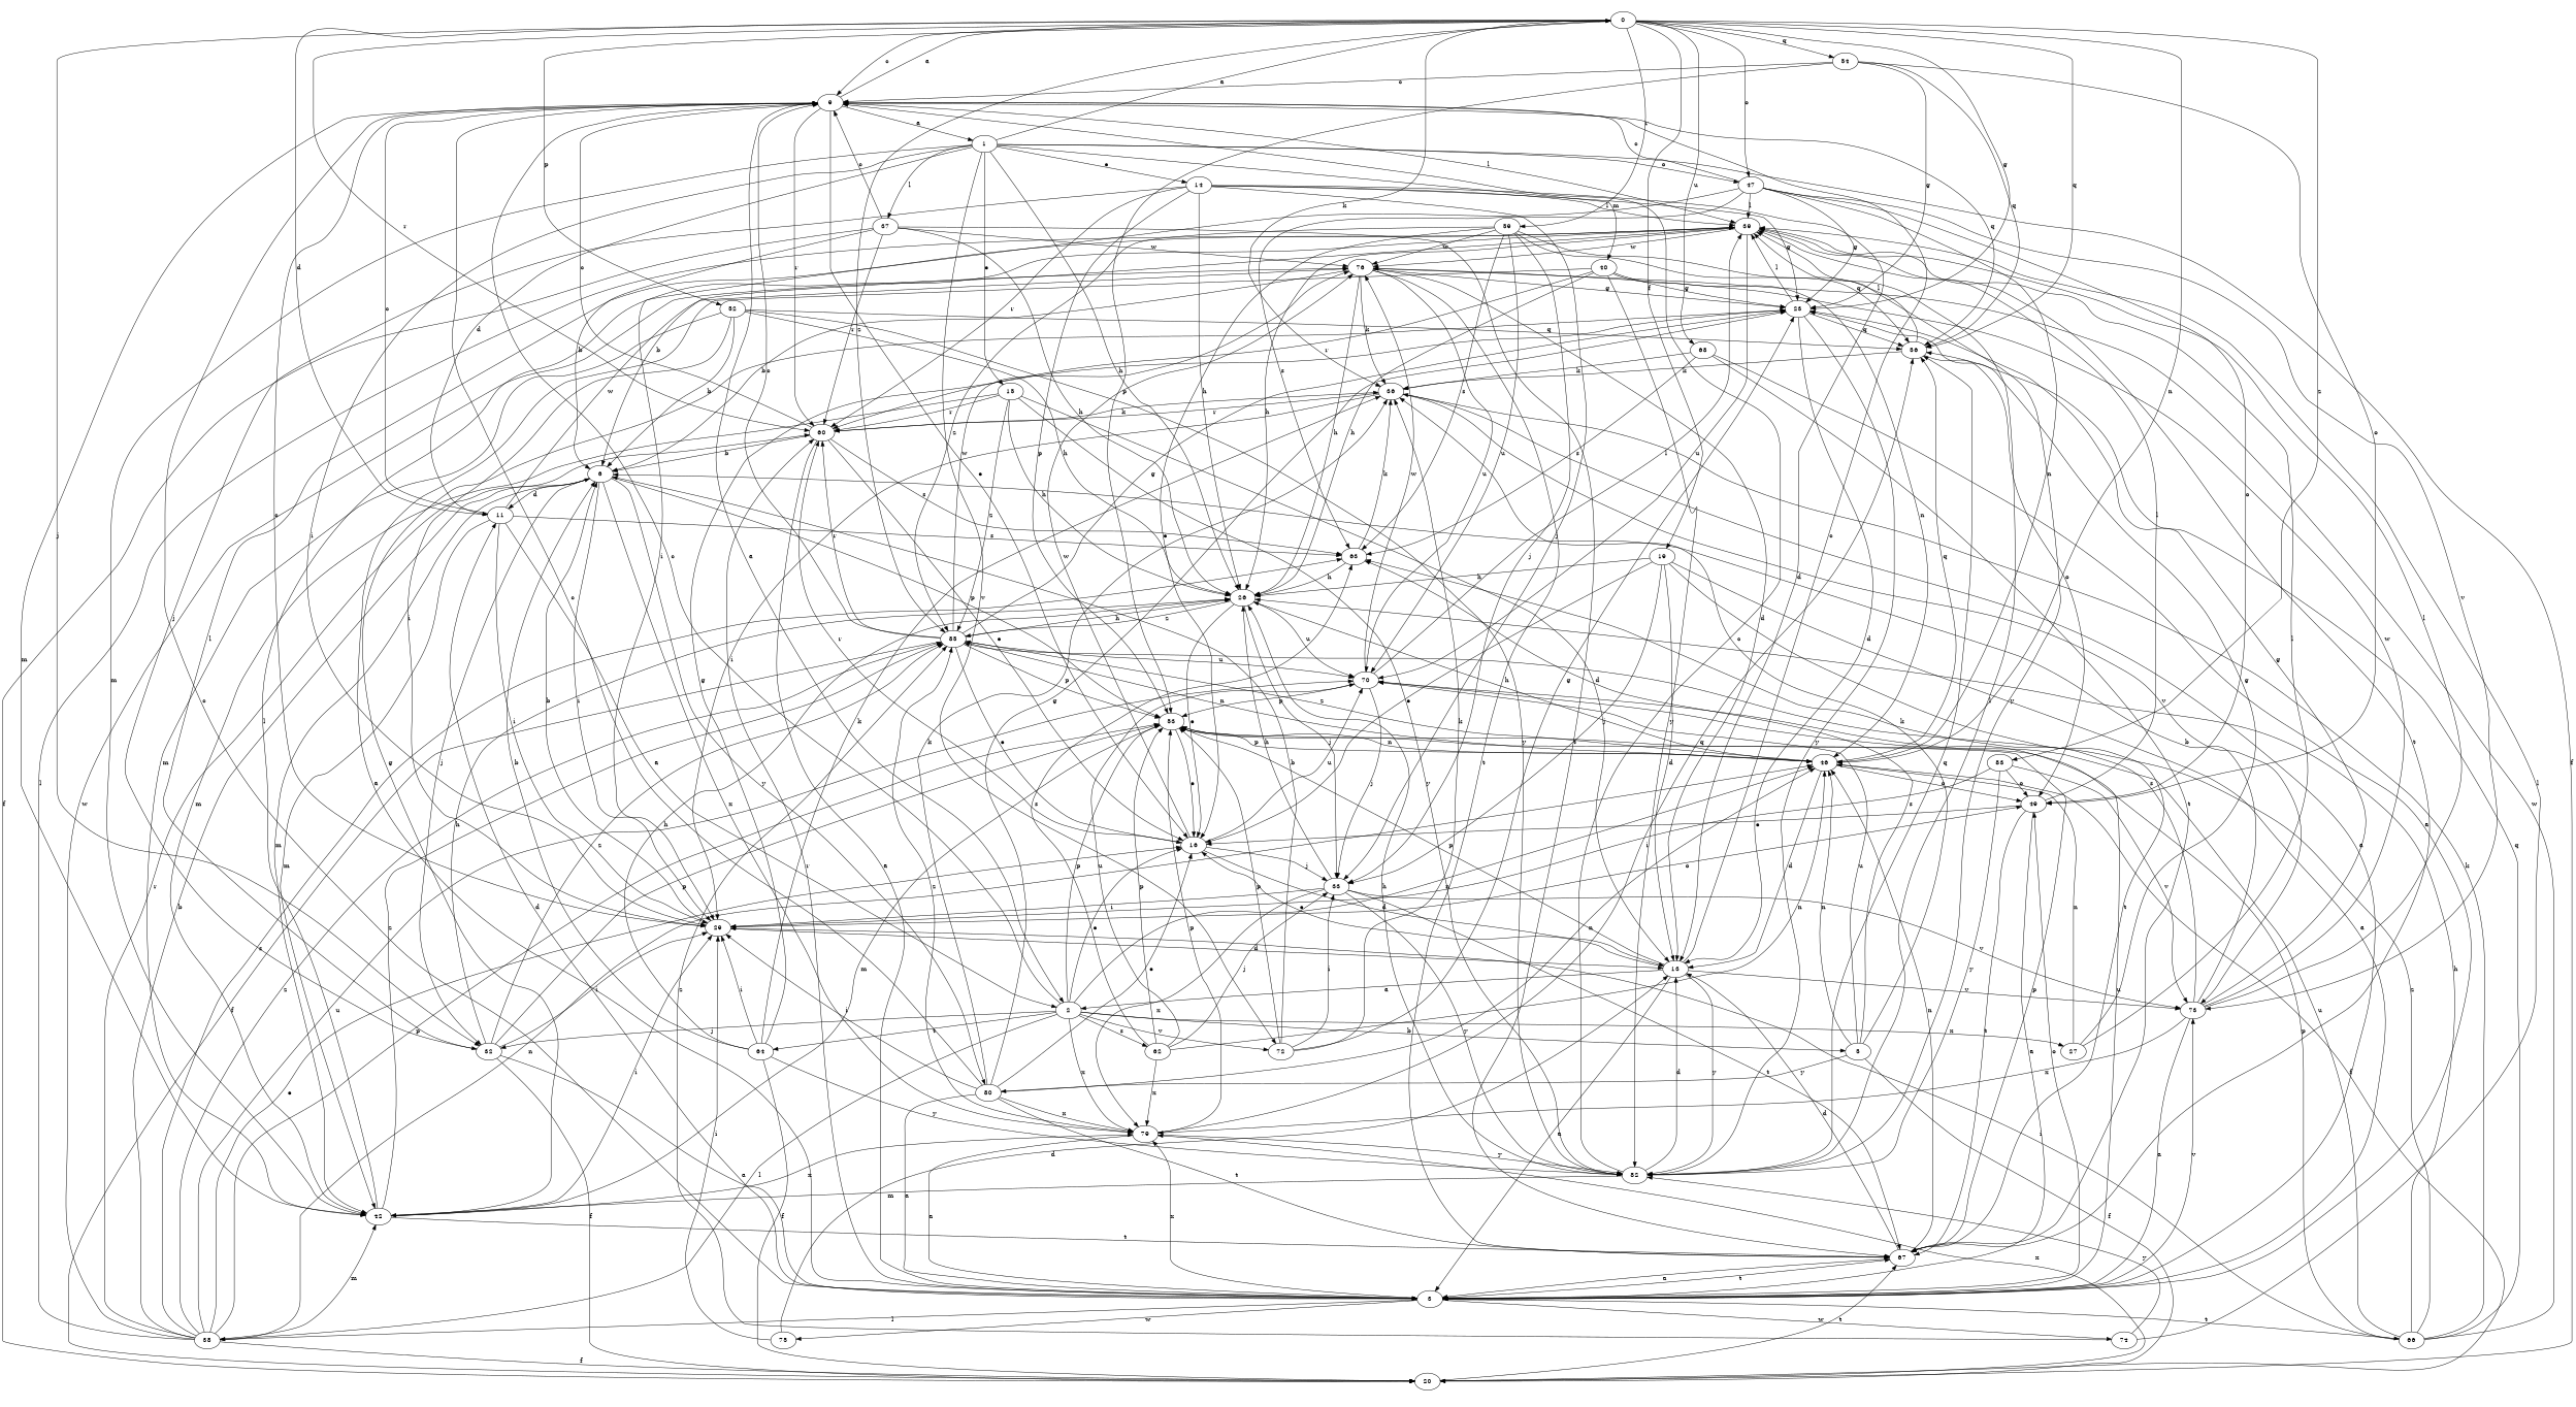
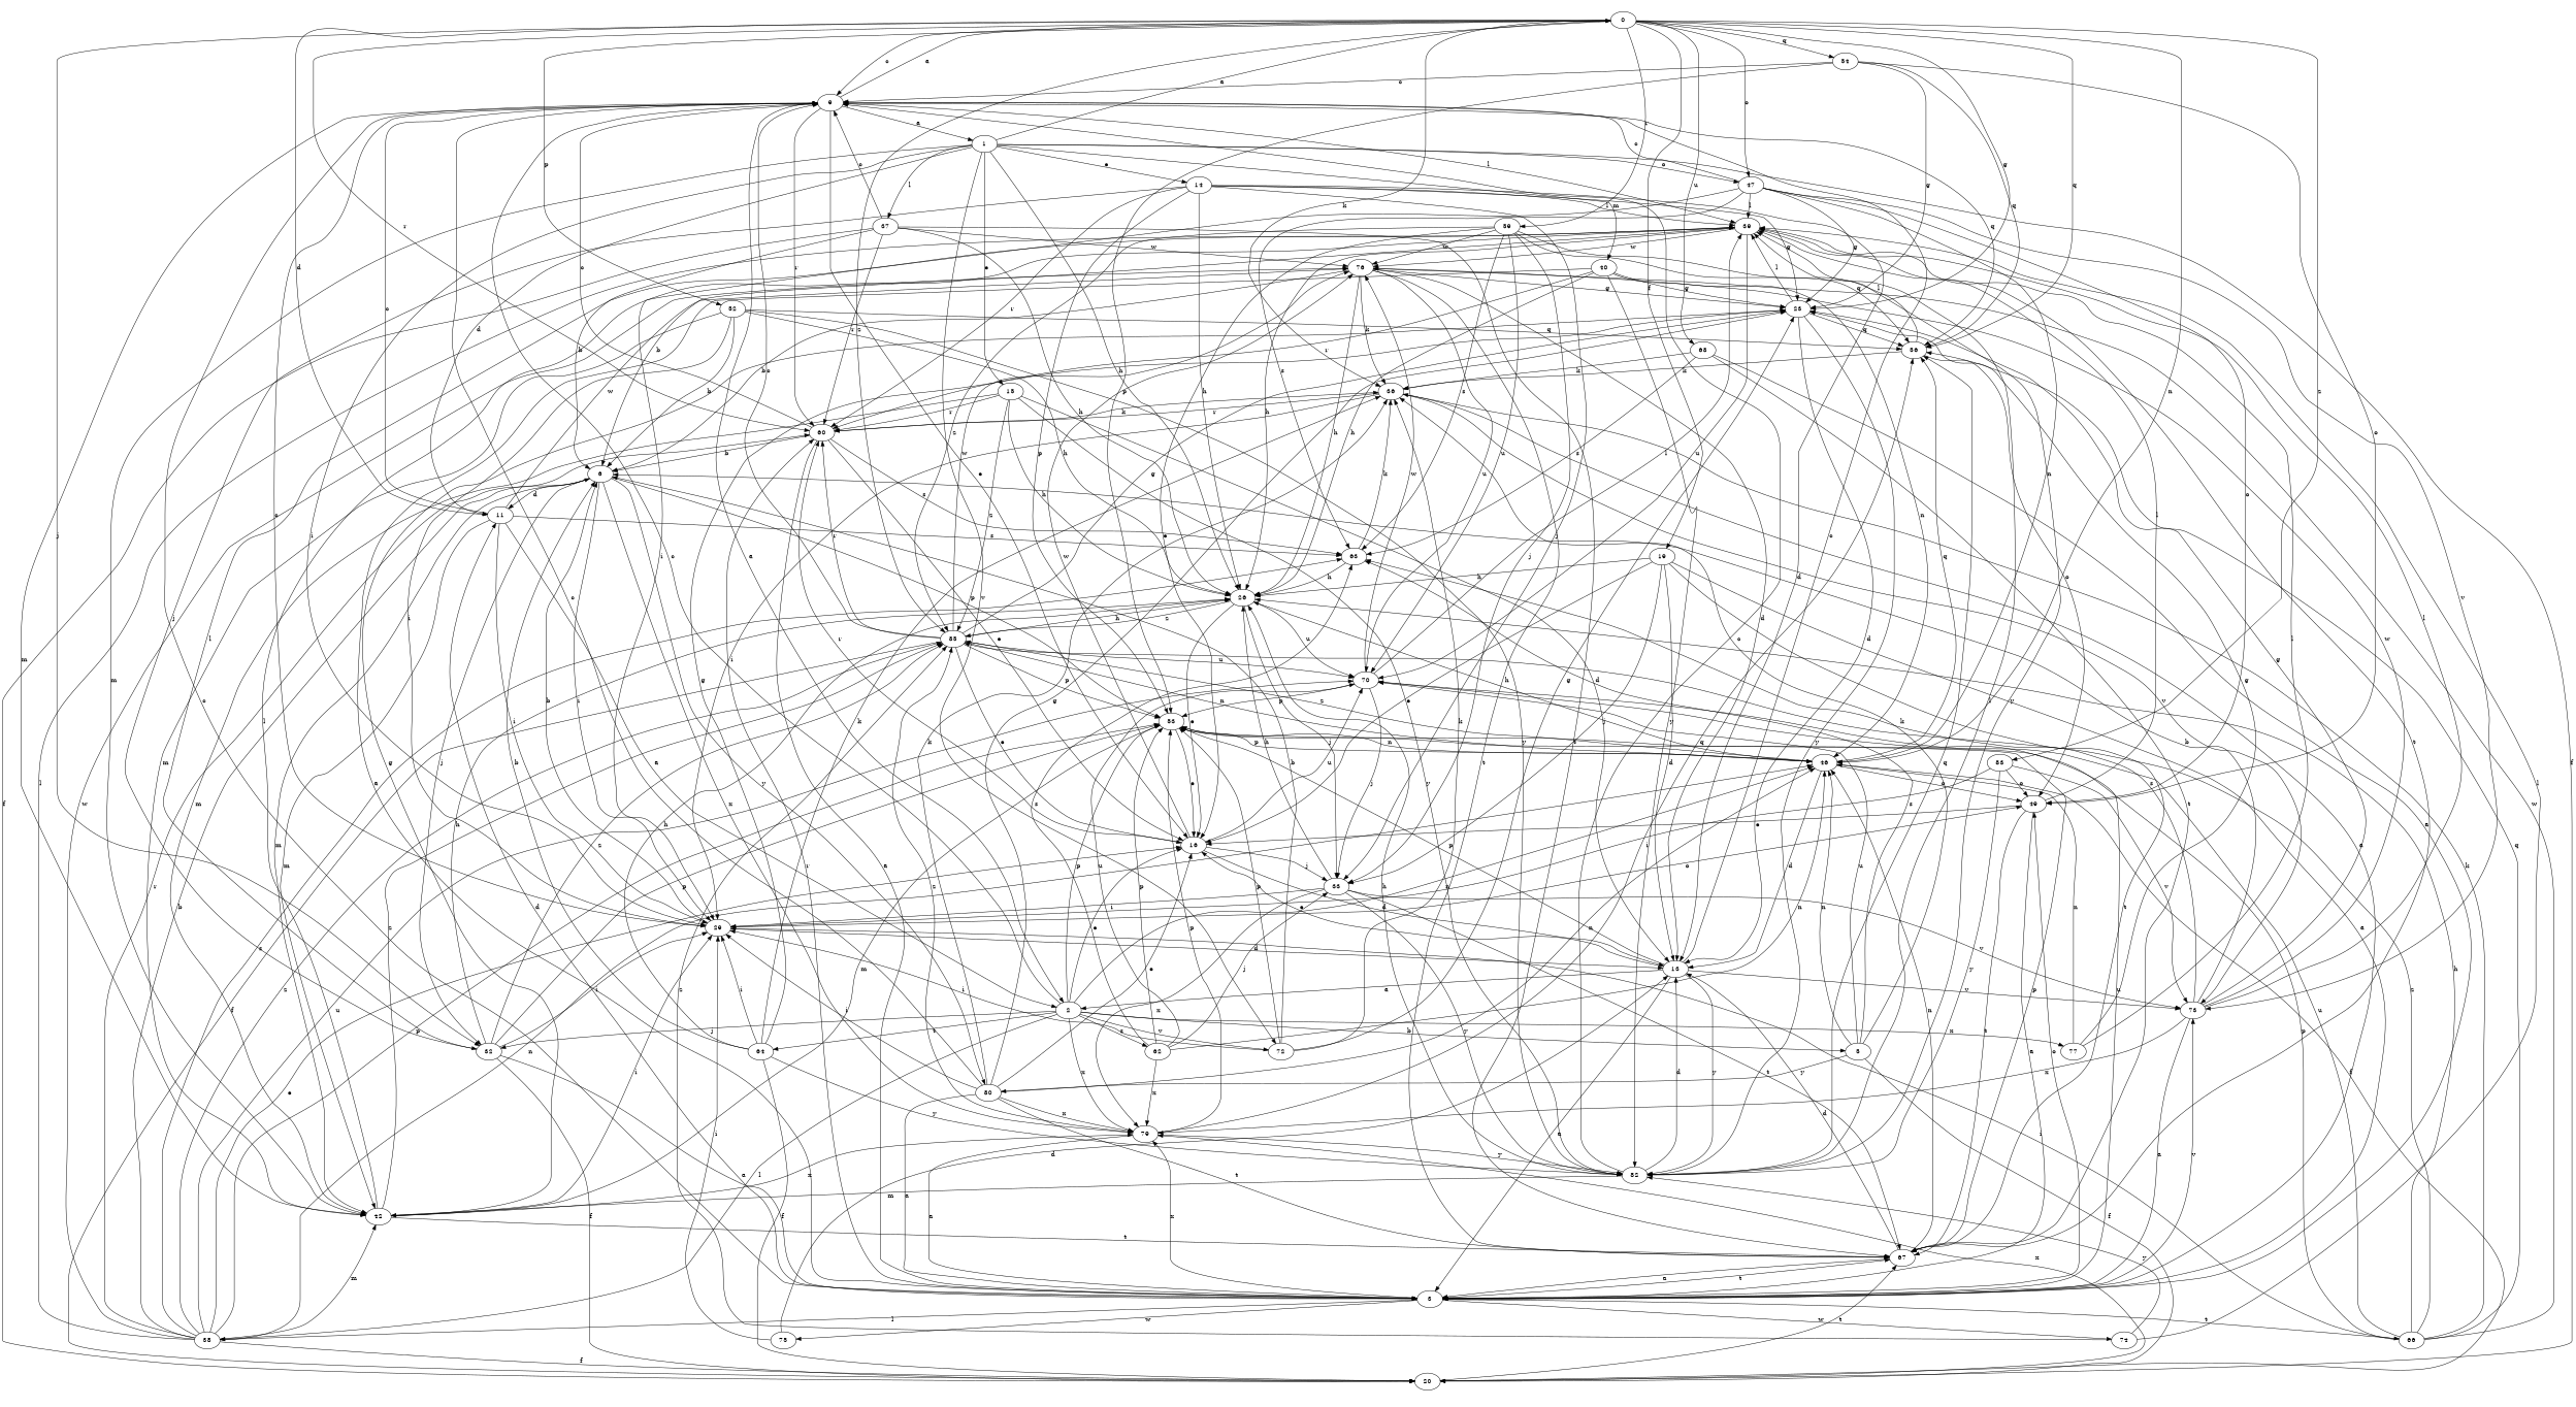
  strict digraph {
    0
    9
    11
    19
    23
    32
    36
    46
    47
    52
    54
    56
    59
    60
    68
    83
    85
    1
    42
    2
    16
    39
    29
    63
    76
    26
    3
    67
    13
    33
    82
    20
    53
    73
    49
    6
    70
    14
    15
    37
    40
    72
    79
    5
    38
    62
    64
-   77 [label=27]
+   77
    80
    66
    74
    75
    0 -> 9 [label=c]
    0 -> 11 [label=d]
    0 -> 19 [label=f]
    0 -> 23 [label=g]
    0 -> 32 [label=j]
    0 -> 36 [label=k]
    0 -> 46 [label=n]
    0 -> 47 [label=o]
    0 -> 52 [label=p]
    0 -> 54 [label=q]
    0 -> 56 [label=q]
    0 -> 59 [label=r]
    0 -> 60 [label=r]
    0 -> 68 [label=u]
    0 -> 83 [label=z]
    0 -> 85 [label=z]
    9 -> 0 [label=a]
    9 -> 56 [label=q]
    9 -> 60 [label=r]
    9 -> 1 [label=a]
    9 -> 42 [label=m]
    9 -> 2 [label=a]
    9 -> 16 [label=e]
    9 -> 39 [label=l]
    11 -> 9 [label=c]
    11 -> 42 [label=m]
    11 -> 2 [label=a]
    11 -> 29 [label=i]
    11 -> 63 [label=s]
    11 -> 76 [label=w]
    19 -> 16 [label=e]
    19 -> 26 [label=h]
    19 -> 3 [label=a]
    19 -> 67 [label=t]
    19 -> 13 [label=d]
    19 -> 33 [label=j]
    23 -> 56 [label=q]
    23 -> 39 [label=l]
    23 -> 13 [label=d]
    23 -> 82 [label=y]
    32 -> 85 [label=z]
    32 -> 39 [label=l]
    32 -> 29 [label=i]
    32 -> 26 [label=h]
    32 -> 3 [label=a]
    32 -> 20 [label=f]
    32 -> 53 [label=p]
    36 -> 60 [label=r]
    36 -> 29 [label=i]
    36 -> 3 [label=a]
    36 -> 73 [label=v]
    46 -> 56 [label=q]
    46 -> 85 [label=z]
    46 -> 26 [label=h]
    46 -> 13 [label=d]
    46 -> 20 [label=f]
    46 -> 53 [label=p]
    46 -> 49 [label=o]
    47 -> 9 [label=c]
    47 -> 23 [label=g]
    47 -> 46 [label=n]
    47 -> 39 [label=l]
    47 -> 29 [label=i]
    47 -> 63 [label=s]
    47 -> 73 [label=v]
    47 -> 49 [label=o]
    52 -> 56 [label=q]
    52 -> 42 [label=m]
    52 -> 29 [label=i]
    52 -> 26 [label=h]
    52 -> 82 [label=y]
    52 -> 6 [label=b]
    54 -> 9 [label=c]
    54 -> 23 [label=g]
    54 -> 56 [label=q]
    54 -> 53 [label=p]
    54 -> 49 [label=o]
    56 -> 36 [label=k]
    56 -> 39 [label=l]
    56 -> 49 [label=o]
    59 -> 56 [label=q]
    59 -> 85 [label=z]
    59 -> 16 [label=e]
    59 -> 63 [label=s]
    59 -> 76 [label=w]
    59 -> 33 [label=j]
    59 -> 82 [label=y]
    59 -> 70 [label=u]
    60 -> 9 [label=c]
    60 -> 36 [label=k]
    60 -> 16 [label=e]
    60 -> 63 [label=s]
    60 -> 3 [label=a]
    60 -> 6 [label=b]
    68 -> 36 [label=k]
    68 -> 63 [label=s]
    68 -> 3 [label=a]
    68 -> 67 [label=t]
    83 -> 29 [label=i]
    83 -> 82 [label=y]
    83 -> 73 [label=v]
    83 -> 49 [label=o]
    85 -> 9 [label=c]
    85 -> 23 [label=g]
    85 -> 46 [label=n]
    85 -> 60 [label=r]
    85 -> 16 [label=e]
    85 -> 76 [label=w]
    85 -> 26 [label=h]
    85 -> 20 [label=f]
    85 -> 53 [label=p]
    85 -> 70 [label=u]
    1 -> 0 [label=a]
    1 -> 11 [label=d]
    1 -> 47 [label=o]
    1 -> 42 [label=m]
    1 -> 29 [label=i]
    1 -> 26 [label=h]
    1 -> 20 [label=f]
    1 -> 14 [label=e]
    1 -> 15 [label=e]
    1 -> 37 [label=l]
    1 -> 40 [label=m]
    1 -> 72 [label=v]
    42 -> 23 [label=g]
    42 -> 85 [label=z]
    42 -> 39 [label=l]
    42 -> 29 [label=i]
    42 -> 67 [label=t]
    42 -> 79 [label=x]
    2 -> 9 [label=c]
    2 -> 32 [label=j]
    2 -> 46 [label=n]
    2 -> 16 [label=e]
    2 -> 53 [label=p]
    2 -> 72 [label=v]
    2 -> 79 [label=x]
    2 -> 5 [label=b]
    2 -> 38 [label=l]
    2 -> 62 [label=s]
    2 -> 64 [label=t]
    2 -> 77 [label=x]
    16 -> 60 [label=r]
    16 -> 76 [label=w]
    16 -> 13 [label=d]
    16 -> 33 [label=j]
    16 -> 70 [label=u]
    39 -> 76 [label=w]
    39 -> 26 [label=h]
    39 -> 67 [label=t]
    39 -> 6 [label=b]
    39 -> 70 [label=u]
    29 -> 9 [label=c]
    29 -> 13 [label=d]
    29 -> 49 [label=o]
    29 -> 6 [label=b]
    63 -> 36 [label=k]
    63 -> 26 [label=h]
    76 -> 23 [label=g]
    76 -> 36 [label=k]
    76 -> 26 [label=h]
    76 -> 67 [label=t]
    76 -> 13 [label=d]
    76 -> 6 [label=b]
    76 -> 70 [label=u]
    26 -> 85 [label=z]
    26 -> 16 [label=e]
    26 -> 33 [label=j]
    26 -> 70 [label=u]
    3 -> 9 [label=c]
    3 -> 11 [label=d]
    3 -> 60 [label=r]
    3 -> 67 [label=t]
    3 -> 73 [label=v]
    3 -> 49 [label=o]
    3 -> 70 [label=u]
    3 -> 79 [label=x]
    3 -> 38 [label=l]
    3 -> 66 [label=t]
    3 -> 74 [label=w]
    3 -> 75 [label=w]
    67 -> 46 [label=n]
    67 -> 3 [label=a]
    67 -> 13 [label=d]
    67 -> 53 [label=p]
    13 -> 9 [label=c]
    13 -> 2 [label=a]
    13 -> 16 [label=e]
    13 -> 3 [label=a]
    13 -> 82 [label=y]
    13 -> 53 [label=p]
    13 -> 73 [label=v]
    33 -> 29 [label=i]
    33 -> 26 [label=h]
    33 -> 67 [label=t]
    33 -> 82 [label=y]
    33 -> 73 [label=v]
    33 -> 79 [label=x]
    82 -> 9 [label=c]
    82 -> 56 [label=q]
    82 -> 42 [label=m]
    82 -> 39 [label=l]
    82 -> 26 [label=h]
    82 -> 13 [label=d]
    20 -> 67 [label=t]
    20 -> 79 [label=x]
    53 -> 46 [label=n]
    53 -> 42 [label=m]
    53 -> 16 [label=e]
    73 -> 23 [label=g]
    73 -> 39 [label=l]
    73 -> 63 [label=s]
    73 -> 76 [label=w]
    73 -> 3 [label=a]
    73 -> 6 [label=b]
    73 -> 79 [label=x]
    49 -> 16 [label=e]
    49 -> 39 [label=l]
    49 -> 3 [label=a]
    49 -> 67 [label=t]
    6 -> 11 [label=d]
    6 -> 32 [label=j]
    6 -> 42 [label=m]
    6 -> 29 [label=i]
    6 -> 53 [label=p]
    6 -> 79 [label=x]
    6 -> 80 [label=y]
    70 -> 39 [label=l]
    70 -> 76 [label=w]
    70 -> 33 [label=j]
    70 -> 53 [label=p]
    14 -> 23 [label=g]
    14 -> 32 [label=j]
    14 -> 60 [label=r]
    14 -> 39 [label=l]
    14 -> 26 [label=h]
    14 -> 13 [label=d]
    14 -> 33 [label=j]
    14 -> 53 [label=p]
    15 -> 60 [label=r]
    15 -> 85 [label=z]
    15 -> 42 [label=m]
    15 -> 26 [label=h]
    15 -> 13 [label=d]
    15 -> 82 [label=y]
    37 -> 9 [label=c]
    37 -> 60 [label=r]
    37 -> 76 [label=w]
    37 -> 26 [label=h]
    37 -> 67 [label=t]
    37 -> 20 [label=f]
    37 -> 6 [label=b]
    40 -> 23 [label=g]
    40 -> 46 [label=n]
    40 -> 60 [label=r]
    40 -> 26 [label=h]
    40 -> 3 [label=a]
    40 -> 82 [label=y]
    72 -> 23 [label=g]
    72 -> 36 [label=k]
-   72 -> 33 [label=i]
+   72 -> 29 [label=i]
    72 -> 53 [label=p]
    72 -> 6 [label=b]
    79 -> 56 [label=q]
    79 -> 85 [label=z]
    79 -> 3 [label=a]
    79 -> 82 [label=y]
    79 -> 53 [label=p]
    5 -> 36 [label=k]
    5 -> 46 [label=n]
    5 -> 63 [label=s]
    5 -> 20 [label=f]
    5 -> 70 [label=u]
    5 -> 80 [label=y]
    38 -> 46 [label=n]
    38 -> 60 [label=r]
    38 -> 85 [label=z]
    38 -> 42 [label=m]
    38 -> 16 [label=e]
    38 -> 39 [label=l]
    38 -> 63 [label=s]
    38 -> 76 [label=w]
    38 -> 20 [label=f]
    38 -> 53 [label=p]
    38 -> 6 [label=b]
    38 -> 70 [label=u]
    62 -> 46 [label=n]
    62 -> 63 [label=s]
    62 -> 33 [label=j]
    62 -> 53 [label=p]
    62 -> 70 [label=u]
    62 -> 79 [label=x]
    64 -> 23 [label=g]
    64 -> 36 [label=k]
    64 -> 29 [label=i]
    64 -> 26 [label=h]
    64 -> 82 [label=y]
    64 -> 20 [label=f]
    64 -> 6 [label=b]
    77 -> 23 [label=g]
    77 -> 46 [label=n]
    77 -> 39 [label=l]
    80 -> 9 [label=c]
    80 -> 23 [label=g]
    80 -> 36 [label=k]
    80 -> 46 [label=n]
    80 -> 16 [label=e]
    80 -> 29 [label=i]
    80 -> 3 [label=a]
    80 -> 67 [label=t]
    80 -> 79 [label=x]
    66 -> 36 [label=k]
    66 -> 56 [label=q]
    66 -> 85 [label=z]
    66 -> 29 [label=i]
    66 -> 76 [label=w]
    66 -> 26 [label=h]
    66 -> 53 [label=p]
    66 -> 70 [label=u]
    74 -> 85 [label=z]
    74 -> 39 [label=l]
    74 -> 82 [label=y]
    75 -> 29 [label=i]
    75 -> 13 [label=d]
  }
